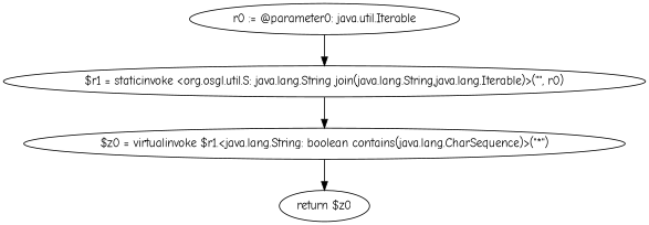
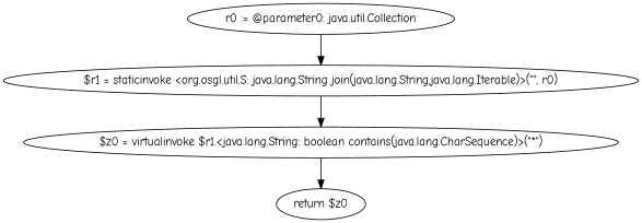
  digraph {
    fontname="Comic Neue"
    node [fontname="Comic Neue"]
    edge [fontname="Comic Neue"]
-   "r0 := @parameter0: java.util.Collection" [label="r0 := @parameter0: java.util.Iterable"]
+   "r0 := @parameter0: java.util.Collection"
    "$r1 = staticinvoke <org.osgl.util.S: java.lang.String join(java.lang.String,java.lang.Iterable)>(\"\", r0)"
    "$z0 = virtualinvoke $r1.<java.lang.String: boolean contains(java.lang.CharSequence)>(\"*\")"
    "return $z0"
    "r0 := @parameter0: java.util.Collection" -> "$r1 = staticinvoke <org.osgl.util.S: java.lang.String join(java.lang.String,java.lang.Iterable)>(\"\", r0)"
    "$r1 = staticinvoke <org.osgl.util.S: java.lang.String join(java.lang.String,java.lang.Iterable)>(\"\", r0)" -> "$z0 = virtualinvoke $r1.<java.lang.String: boolean contains(java.lang.CharSequence)>(\"*\")"
    "$z0 = virtualinvoke $r1.<java.lang.String: boolean contains(java.lang.CharSequence)>(\"*\")" -> "return $z0"
  }
